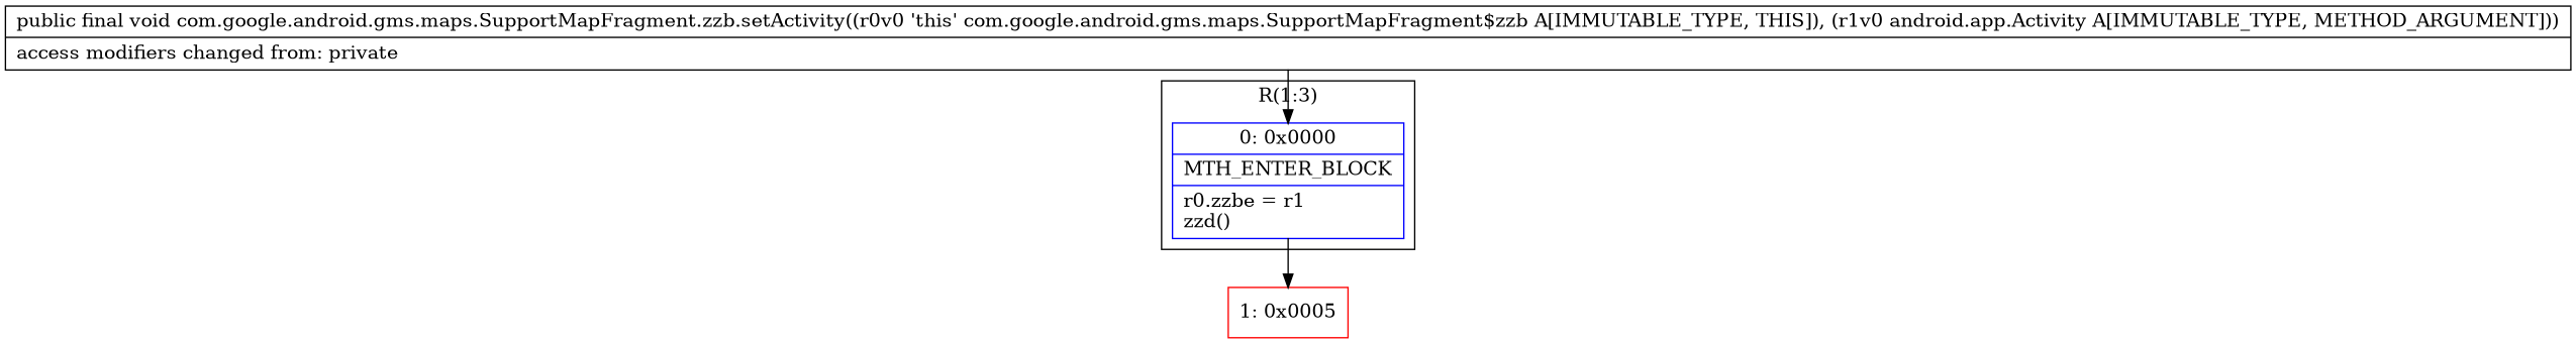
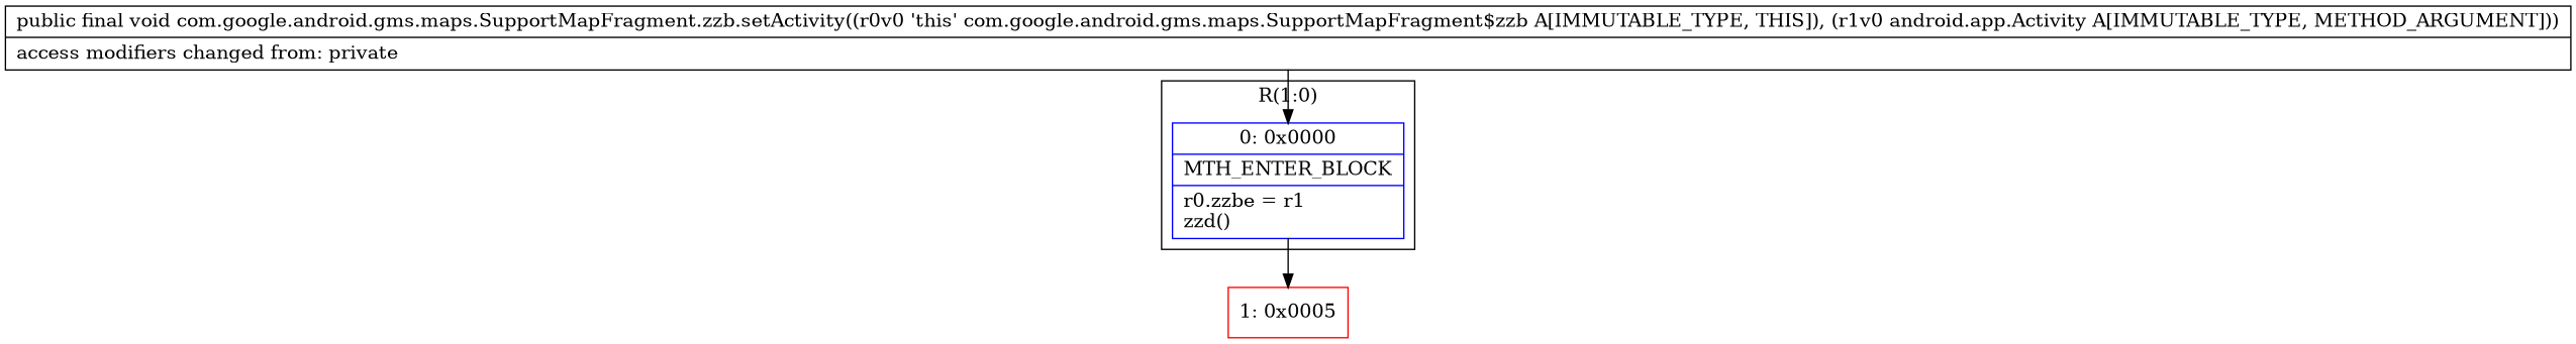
  digraph {
    fontname="DejaVu Serif"
    node [shape=record fontname="DejaVu Serif"]
    edge [fontname="DejaVu Serif"]
    n1 [color=blue label="{0\:\ 0x0000|MTH_ENTER_BLOCK\l|r0.zzbe = r1\lzzd()\l}"]
    n2 [color=red label="{1\:\ 0x0005}"]
    n3 [label="{public final void com.google.android.gms.maps.SupportMapFragment.zzb.setActivity((r0v0 'this' com.google.android.gms.maps.SupportMapFragment$zzb A[IMMUTABLE_TYPE, THIS]), (r1v0 android.app.Activity A[IMMUTABLE_TYPE, METHOD_ARGUMENT]))  | access modifiers changed from: private\l}"]
    subgraph cluster_1 {
-     label="R(1:3)"
+     label="R(1:0)"
      n1
    }
    n1 -> n2
    n3 -> n1
  }
